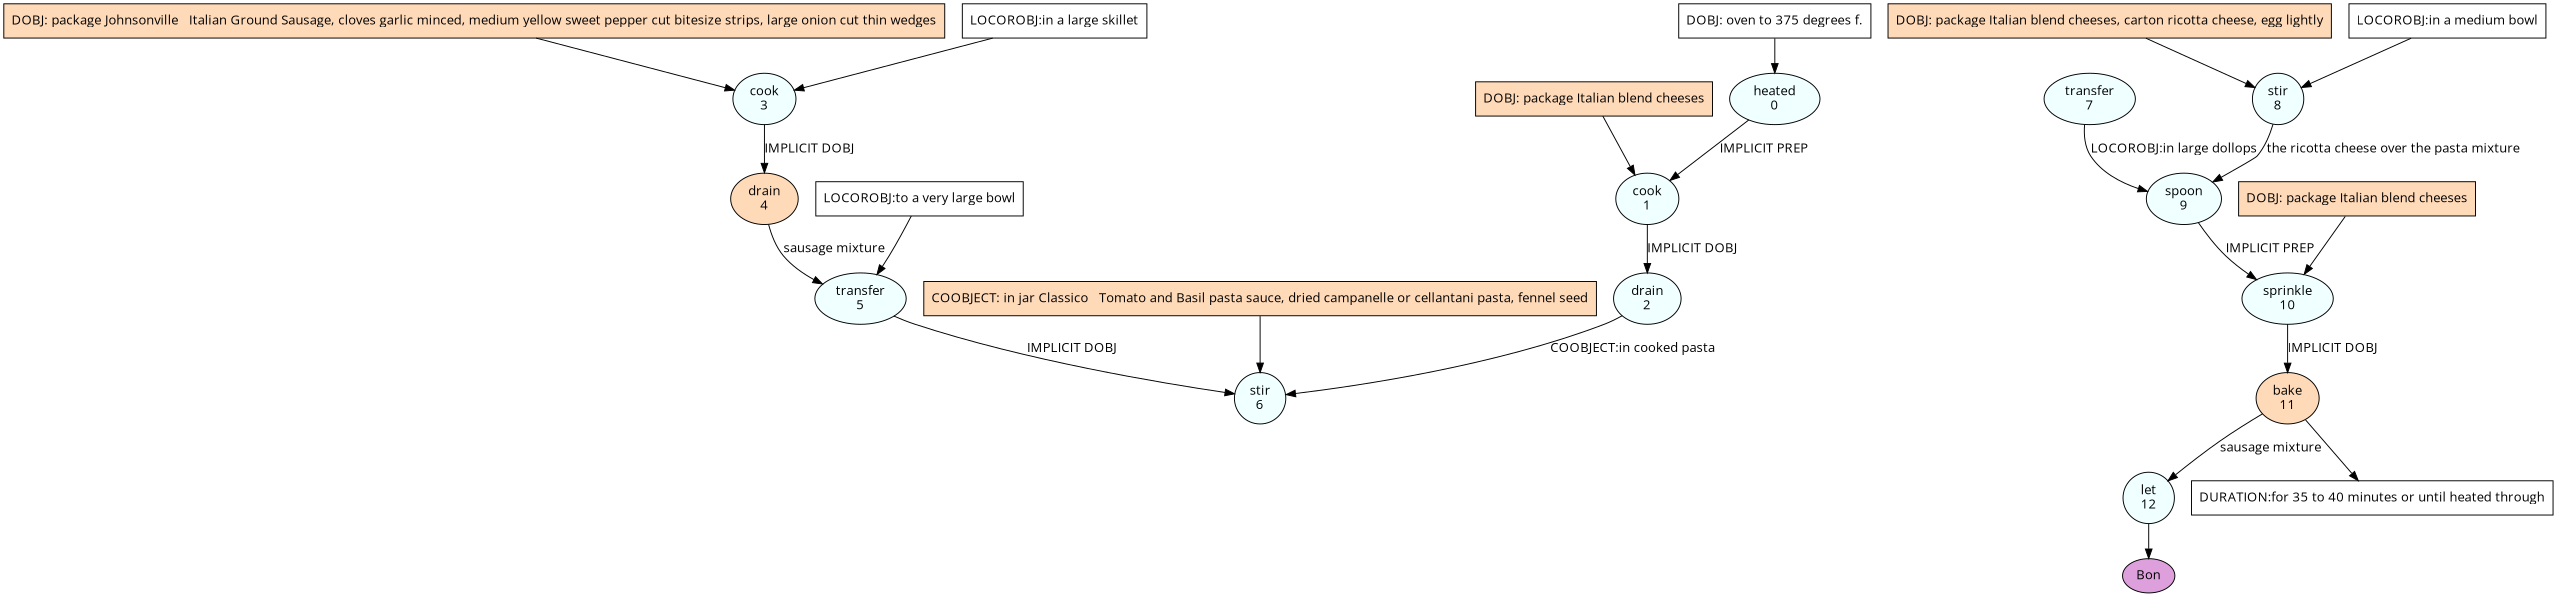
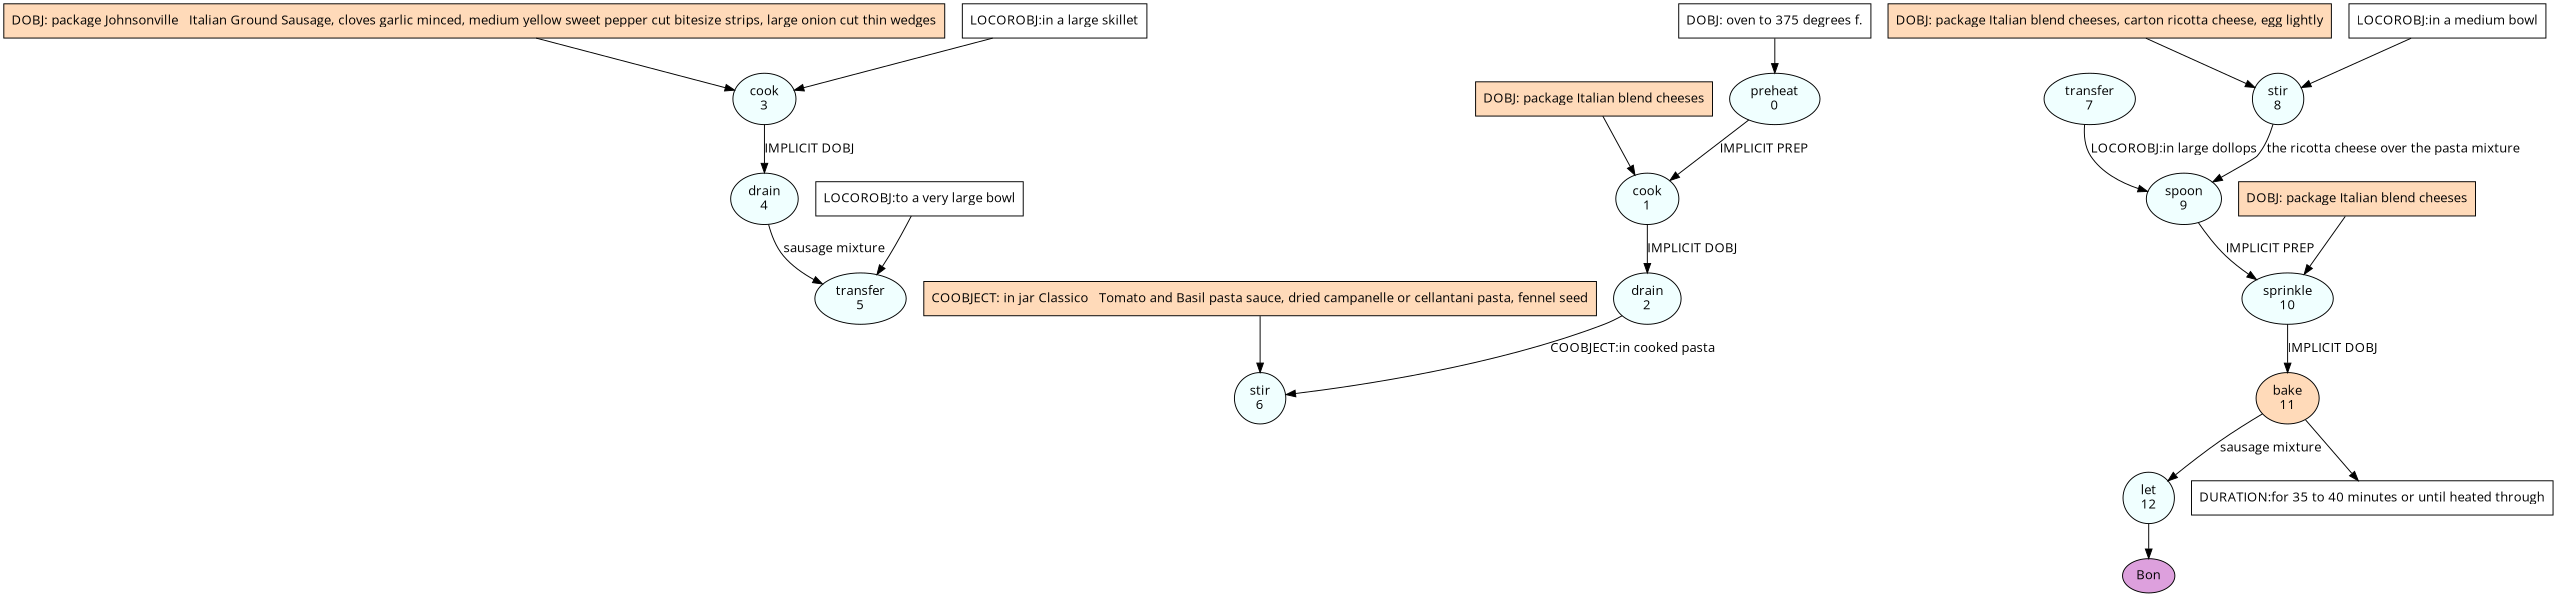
  digraph {
    fontname="Open Sans"
    node [fillcolor=azure fontname="Open Sans" shape=oval style=filled]
    edge [fontname="Open Sans"]
-   n1 [label="heated\n0"]
+   n1 [label="preheat\n0"]
    n2 [label="cook\n1"]
    n3 [label="drain\n2"]
    n4 [label="stir\n6"]
    n5 [label="cook\n3"]
-   n6 [fillcolor=peachpuff label="drain\n4"]
+   n6 [label="drain\n4"]
    n7 [label="transfer\n5"]
    n8 [label="transfer\n7"]
    n9 [label="spoon\n9"]
    n10 [label="sprinkle\n10"]
    n11 [label="stir\n8"]
    n12 [fillcolor=peachpuff label="bake\n11"]
    n13 [label="let\n12"]
    n14 [fillcolor=white label="DURATION:for 35 to 40 minutes or until heated through" shape=box]
    n15 [fillcolor=plum label=Bon]
    n16 [fillcolor=peachpuff label="DOBJ: package Italian blend cheeses, carton ricotta cheese, egg lightly" shape=box]
    n17 [fillcolor=white label="LOCOROBJ:in a medium bowl" shape=box]
    n18 [fillcolor=white label="DOBJ: oven to 375 degrees f." shape=box]
    n19 [fillcolor=peachpuff label="DOBJ: package Johnsonville   Italian Ground Sausage, cloves garlic minced, medium yellow sweet pepper cut bitesize strips, large onion cut thin wedges" shape=box]
    n20 [fillcolor=white label="LOCOROBJ:in a large skillet" shape=box]
    n21 [fillcolor=peachpuff label="DOBJ: package Italian blend cheeses" shape=box]
    n22 [fillcolor=white label="LOCOROBJ:to a very large bowl" shape=box]
    n23 [fillcolor=peachpuff label="COOBJECT: in jar Classico   Tomato and Basil pasta sauce, dried campanelle or cellantani pasta, fennel seed" shape=box]
    n24 [fillcolor=peachpuff label="DOBJ: package Italian blend cheeses" shape=box]
    n1 -> n2 [label="IMPLICIT PREP"]
    n2 -> n3 [label="IMPLICIT DOBJ"]
    n3 -> n4 [label="COOBJECT:in cooked pasta"]
    n5 -> n6 [label="IMPLICIT DOBJ"]
    n6 -> n7 [label="sausage mixture"]
-   n7 -> n4 [label="IMPLICIT DOBJ"]
    n8 -> n9 [label="LOCOROBJ:in large dollops"]
    n9 -> n10 [label="IMPLICIT PREP"]
    n10 -> n12 [label="IMPLICIT DOBJ"]
    n11 -> n9 [label="the ricotta cheese over the pasta mixture"]
    n12 -> n13 [label="sausage mixture"]
    n12 -> n14
    n13 -> n15
    n16 -> n11
    n17 -> n11
    n18 -> n1
    n19 -> n5
    n20 -> n5
    n21 -> n2
    n22 -> n7
    n23 -> n4
    n24 -> n10
  }
